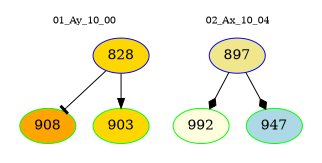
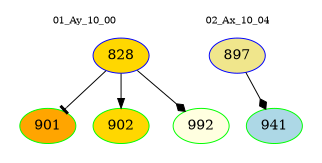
  digraph {
    node [color=green fillcolor=gold style=filled]
    edge [arrowhead=diamond color=black]
    n1 [color=blue label=828]
-   n2 [fillcolor=orange label=908]
-   n3 [label=903]
+   n2 [fillcolor=orange label=901]
+   n3 [label=902]
    n4 [color=blue fillcolor=khaki label=897]
    n5 [fillcolor=lightyellow label=992]
-   n6 [fillcolor=lightblue label=947]
+   n6 [fillcolor=lightblue label=941]
    subgraph cluster_1 {
      color=white
      fontsize=10
      label="01_Ay_10_00"
      n1
      n2
      n3
    }
    subgraph cluster_2 {
      color=white
      fontsize=10
      label="02_Ax_10_04"
      n4
      n5
      n6
    }
    n1 -> n2 [arrowhead=tee]
    n1 -> n3 [arrowhead=normal]
-   n4 -> n5
+   n1 -> n5
    n4 -> n6
  }
